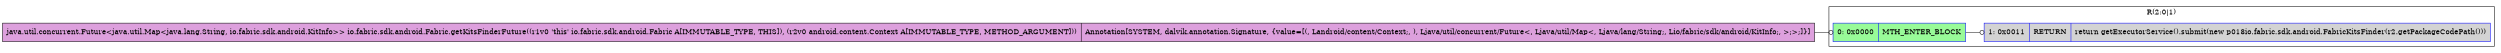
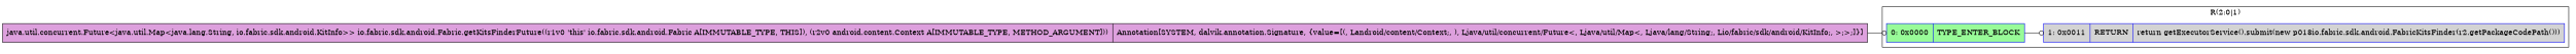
  digraph {
    rankdir=LR
    node [color=blue shape=record style=filled]
    edge [arrowhead=odot]
-   n1 [label="{0\:\ 0x0000|MTH_ENTER_BLOCK\l}" fillcolor=palegreen]
+   n1 [label="{0\:\ 0x0000|TYPE_ENTER_BLOCK\l}" fillcolor=palegreen]
    n2 [label="{1\:\ 0x0011|RETURN\l|return getExecutorService().submit(new p018io.fabric.sdk.android.FabricKitsFinder(r2.getPackageCodePath()))\l}" fillcolor=lightgrey]
    n3 [label="{java.util.concurrent.Future\<java.util.Map\<java.lang.String, io.fabric.sdk.android.KitInfo\>\> io.fabric.sdk.android.Fabric.getKitsFinderFuture((r1v0 'this' io.fabric.sdk.android.Fabric A[IMMUTABLE_TYPE, THIS]), (r2v0 android.content.Context A[IMMUTABLE_TYPE, METHOD_ARGUMENT]))  | Annotation[SYSTEM, dalvik.annotation.Signature, \{value=[(, Landroid\/content\/Context;, ), Ljava\/util\/concurrent\/Future\<, Ljava\/util\/Map\<, Ljava\/lang\/String;, Lio\/fabric\/sdk\/android\/KitInfo;, \>;\>;]\}]\l}" fillcolor=plum color=""]
    subgraph cluster_1 {
      label="R(2:0|1)"
      n1
      n2
    }
    n1 -> n2
    n3 -> n1
  }
